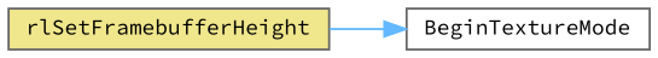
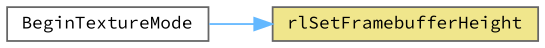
  digraph {
    rankdir=RL
    fontname="Source Code Pro"
    node [fontname="Source Code Pro" fontsize=10 shape=box style=filled]
    n1 [color=gray40 fillcolor=khaki fontcolor=black height=0.2 label=rlSetFramebufferHeight width=0.4]
    n2 [color=grey40 fillcolor=white height=0.2 label=BeginTextureMode width=0.4]
-   n2 -> n1 [color=steelblue1 dir=back fontname="Source Code Pro" fontsize=10 labelfontname=Helvetica labelfontsize=10 style=solid]
+   n1 -> n2 [color=steelblue1 dir=back fontname="Source Code Pro" fontsize=10 labelfontname=Helvetica labelfontsize=10 style=solid]
  }
